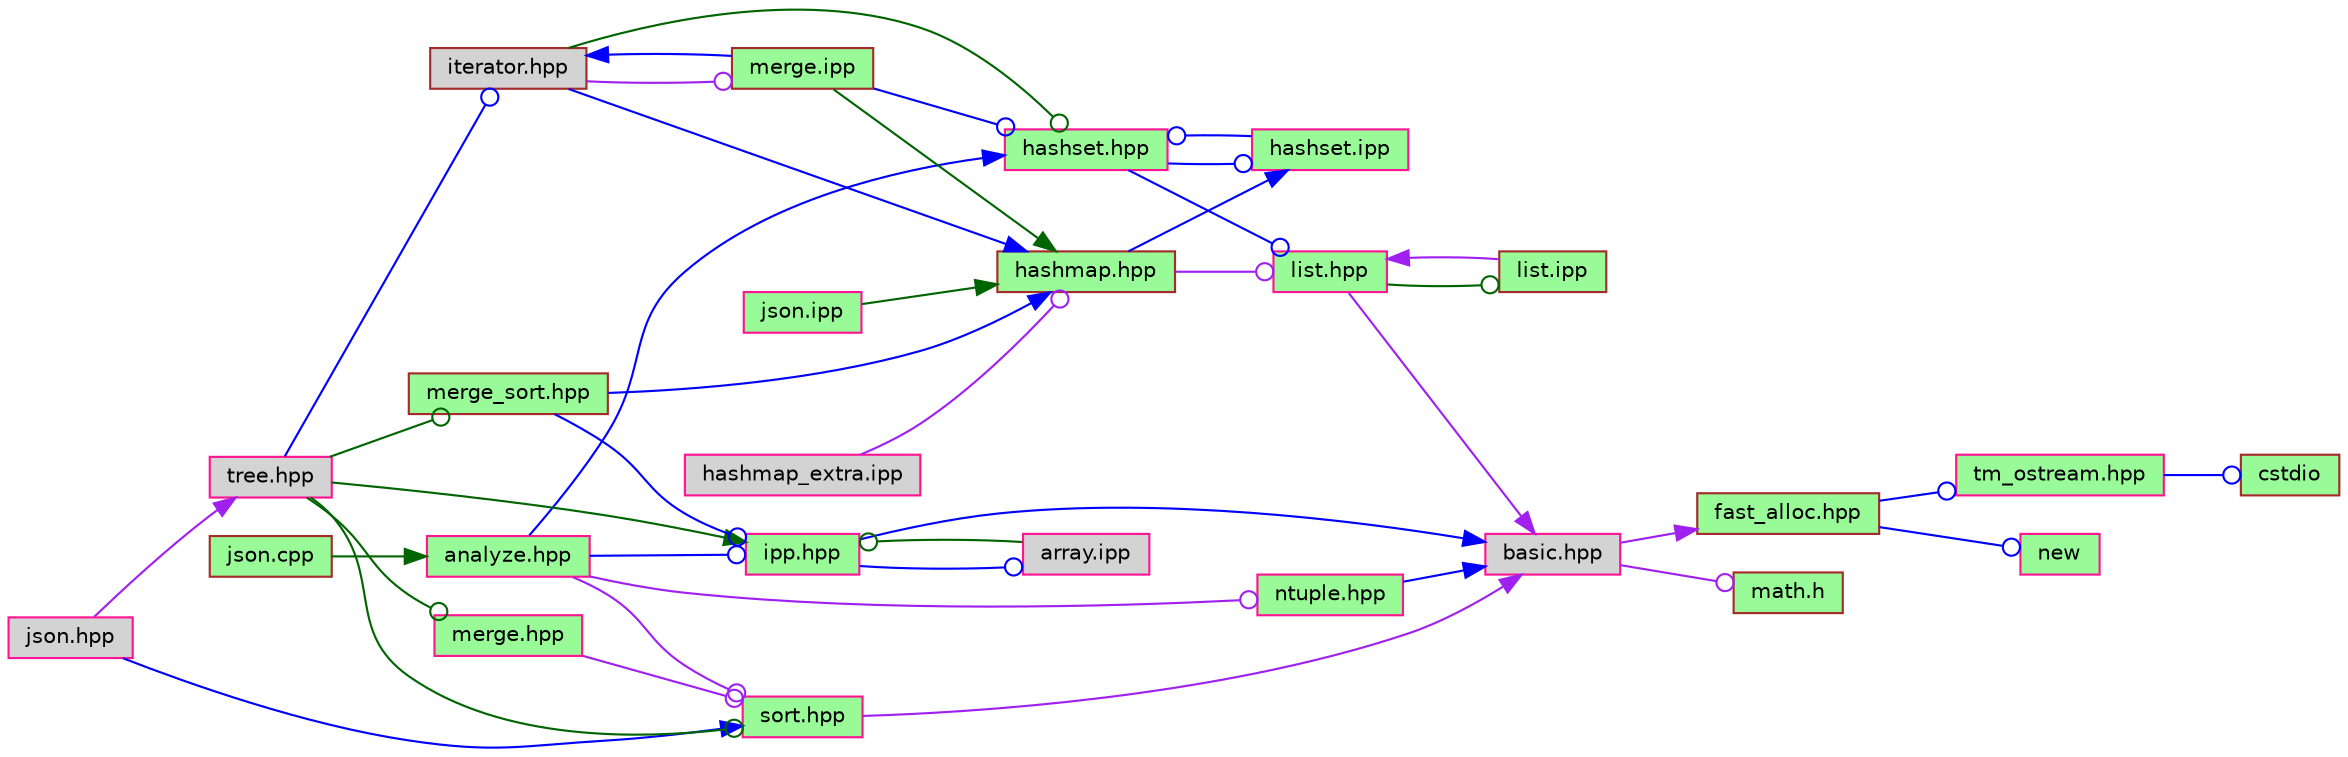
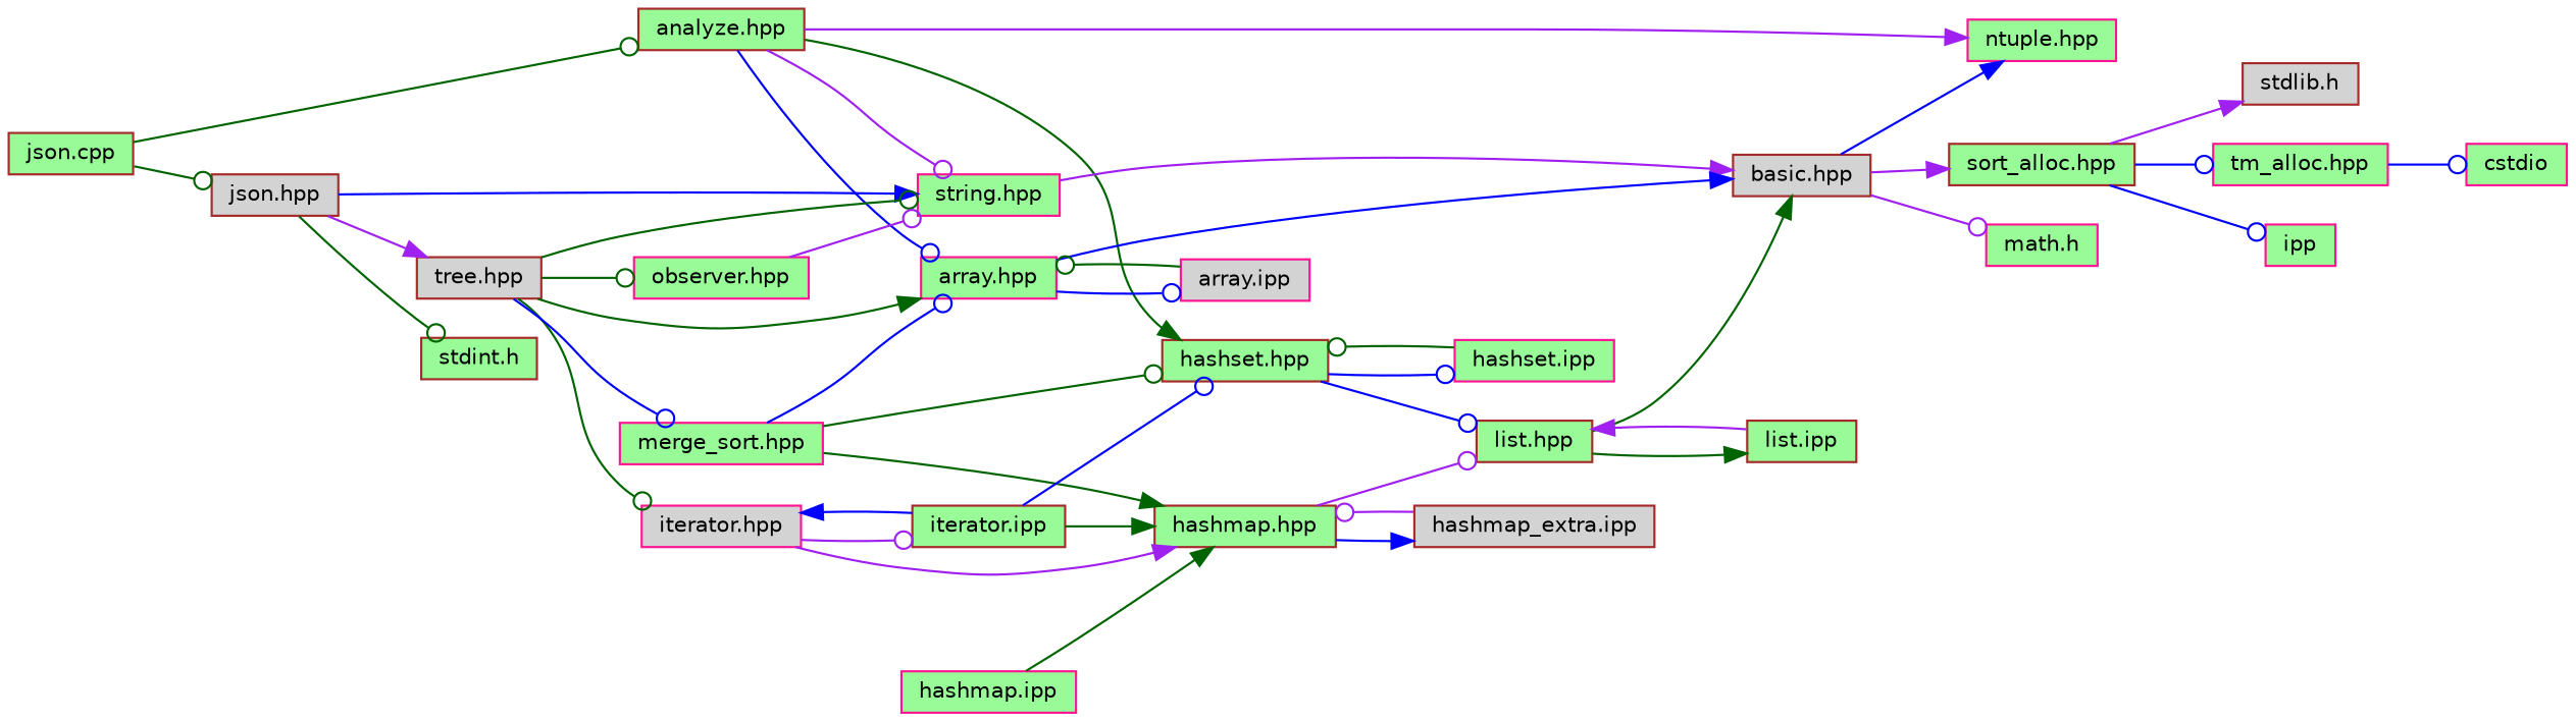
  digraph {
    rankdir=LR
    node [color=deeppink fillcolor=palegreen fontname=Helvetica fontsize=10 shape=box style=filled]
    edge [arrowhead=odot color=blue fontname=Helvetica fontsize=10 labelfontname=Helvetica labelfontsize=10 style=solid]
    n1 [color=brown fontcolor=black height=0.2 label="json.cpp" width=0.4]
-   n2 [fillcolor=lightgrey height=0.2 label="json.hpp" width=0.4]
-   n3 [height=0.2 label="analyze.hpp" width=0.4]
-   n4 [height=0.2 label="sort.hpp" width=0.4]
-   n5 [fillcolor=lightgrey height=0.2 label="tree.hpp" width=0.4]
-   n7 [height=0.2 label="ipp.hpp" width=0.4]
-   n8 [height=0.2 label="hashset.hpp" width=0.4]
+   n2 [color=brown fillcolor=lightgrey height=0.2 label="json.hpp" width=0.4]
+   n3 [color=brown height=0.2 label="analyze.hpp" width=0.4]
+   n4 [height=0.2 label="string.hpp" width=0.4]
+   n5 [color=brown fillcolor=lightgrey height=0.2 label="tree.hpp" width=0.4]
+   n6 [color=brown height=0.2 label="stdint.h" width=0.4]
+   n7 [height=0.2 label="array.hpp" width=0.4]
+   n8 [color=brown height=0.2 label="hashset.hpp" width=0.4]
    n9 [height=0.2 label="ntuple.hpp" width=0.4]
-   n10 [fillcolor=lightgrey height=0.2 label="basic.hpp" width=0.4]
-   n11 [color=brown fillcolor=lightgrey height=0.2 label="iterator.hpp" width=0.4]
-   n12 [color=brown height=0.2 label="merge_sort.hpp" width=0.4]
-   n13 [height=0.2 label="merge.hpp" width=0.4]
-   n14 [color=brown height=0.2 label="fast_alloc.hpp" width=0.4]
-   n15 [color=brown height=0.2 label="math.h" width=0.4]
-   n17 [height=0.2 label="tm_ostream.hpp" width=0.4]
-   n18 [height=0.2 label=new width=0.4]
-   n19 [color=brown height=0.2 label=cstdio width=0.4]
+   n10 [color=brown fillcolor=lightgrey height=0.2 label="basic.hpp" width=0.4]
+   n11 [fillcolor=lightgrey height=0.2 label="iterator.hpp" width=0.4]
+   n12 [height=0.2 label="merge_sort.hpp" width=0.4]
+   n13 [height=0.2 label="observer.hpp" width=0.4]
+   n14 [color=brown height=0.2 label="sort_alloc.hpp" width=0.4]
+   n15 [height=0.2 label="math.h" width=0.4]
+   n16 [color=brown fillcolor=lightgrey height=0.2 label="stdlib.h" width=0.4]
+   n17 [height=0.2 label="tm_alloc.hpp" width=0.4]
+   n18 [height=0.2 label=ipp width=0.4]
+   n19 [height=0.2 label=cstdio width=0.4]
    n20 [fillcolor=lightgrey height=0.2 label="array.ipp" width=0.4]
    n21 [color=brown height=0.2 label="hashmap.hpp" width=0.4]
-   n22 [color=brown height=0.2 label="merge.ipp" width=0.4]
-   n23 [height=0.2 label="list.hpp" width=0.4]
-   n24 [fillcolor=lightgrey height=0.2 label="hashmap_extra.ipp" width=0.4]
+   n22 [color=brown height=0.2 label="iterator.ipp" width=0.4]
+   n23 [color=brown height=0.2 label="list.hpp" width=0.4]
+   n24 [color=brown fillcolor=lightgrey height=0.2 label="hashmap_extra.ipp" width=0.4]
    n25 [height=0.2 label="hashset.ipp" width=0.4]
    n26 [color=brown height=0.2 label="list.ipp" width=0.4]
-   n27 [height=0.2 label="json.ipp" width=0.4]
-   n1 -> n3 [arrowhead=normal color=darkgreen]
+   n27 [height=0.2 label="hashmap.ipp" width=0.4]
+   n1 -> n2 [color=darkgreen]
+   n1 -> n3 [color=darkgreen]
    n2 -> n4 [arrowhead=normal]
    n2 -> n5 [arrowhead=normal color=purple]
+   n2 -> n6 [color=darkgreen]
    n3 -> n4 [color=purple]
    n3 -> n7
-   n3 -> n8 [arrowhead=normal]
-   n3 -> n9 [color=purple]
+   n3 -> n8 [arrowhead=normal color=darkgreen]
+   n3 -> n9 [arrowhead=normal color=purple]
    n4 -> n10 [arrowhead=normal color=purple]
    n5 -> n4 [color=darkgreen]
    n5 -> n7 [arrowhead=normal color=darkgreen]
-   n5 -> n11
-   n5 -> n12 [color=darkgreen]
+   n5 -> n11 [color=darkgreen]
+   n5 -> n12
    n5 -> n13 [color=darkgreen]
    n7 -> n10 [arrowhead=normal]
    n7 -> n20
    n8 -> n23
    n8 -> n25
-   n9 -> n10 [arrowhead=normal]
+   n10 -> n9 [arrowhead=normal]
    n10 -> n14 [arrowhead=normal color=purple]
    n10 -> n15 [color=purple]
-   n11 -> n8 [color=darkgreen]
-   n11 -> n21 [arrowhead=normal]
+   n12 -> n8 [color=darkgreen]
+   n11 -> n21 [arrowhead=normal color=purple]
    n11 -> n22 [color=purple]
    n12 -> n7
-   n12 -> n21 [arrowhead=normal]
+   n12 -> n21 [arrowhead=normal color=darkgreen]
    n13 -> n4 [color=purple]
+   n14 -> n16 [arrowhead=normal color=purple]
    n14 -> n17
    n14 -> n18
    n17 -> n19
    n20 -> n7 [color=darkgreen]
    n21 -> n23 [color=purple]
-   n21 -> n25 [arrowhead=normal]
+   n21 -> n24 [arrowhead=normal]
    n22 -> n8
    n22 -> n11 [arrowhead=normal]
    n22 -> n21 [arrowhead=normal color=darkgreen]
-   n23 -> n10 [arrowhead=normal color=purple]
-   n23 -> n26 [color=darkgreen]
+   n23 -> n10 [arrowhead=normal color=darkgreen]
+   n23 -> n26 [arrowhead=normal color=darkgreen]
    n24 -> n21 [color=purple]
-   n25 -> n8
+   n25 -> n8 [color=darkgreen]
    n26 -> n23 [arrowhead=normal color=purple]
    n27 -> n21 [arrowhead=normal color=darkgreen]
  }
